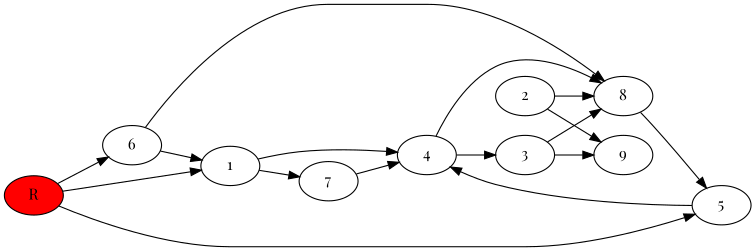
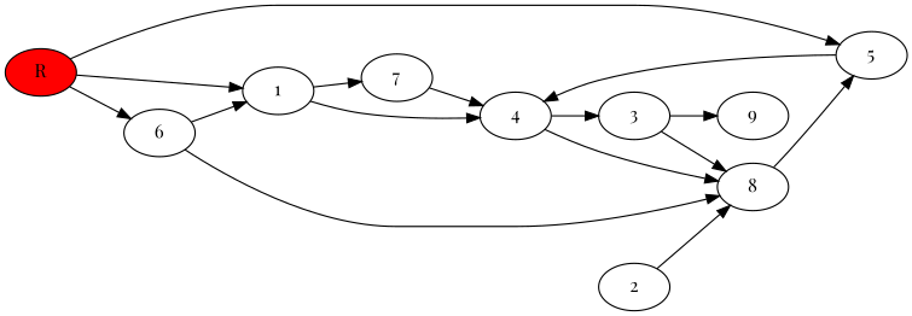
  digraph {
    fontname="Playfair Display"
    rankdir=LR
    node [fontname="Playfair Display"]
    edge [fontname="Playfair Display"]
    1
    4
    7
    8
    3
    2
    9
    5
    6
    R [fillcolor="#ff0000" style=filled]
    1 -> 4
    1 -> 7
    4 -> 8
    4 -> 3
    7 -> 4
    8 -> 5
    3 -> 8
    3 -> 9
    2 -> 8
-   2 -> 9
    5 -> 4
    6 -> 1
    6 -> 8
    R -> 1
    R -> 5
    R -> 6
  }
